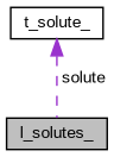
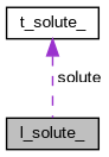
  digraph {
    fontname="Liberation Sans"
    node [color=black fontname="Liberation Sans" fontsize=10 shape=record style=filled]
-   n1 [fillcolor=grey75 fontcolor=black height=0.2 label=l_solutes_ width=0.4]
+   n1 [fillcolor=grey75 fontcolor=black height=0.2 label=l_solute_ width=0.4]
    n2 [fillcolor=white height=0.2 label=t_solute_ width=0.4]
    n2 -> n1 [color=darkorchid3 dir=back fontname="Liberation Sans" fontsize=10 label=" solute" labelfontname=Helvetica labelfontsize=10 style=dashed]
  }
